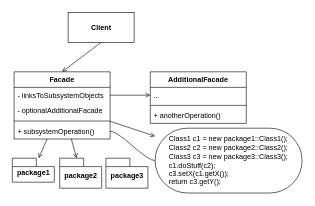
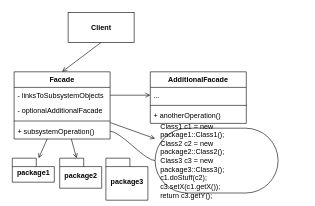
  <mxCell id="0" />
  <mxCell id="1" parent="0" />
  <mxCell id="2" style="edgeStyle=none;html=1;exitX=0.5;exitY=1;exitDx=0;exitDy=0;entryX=0.5;entryY=0;entryDx=0;entryDy=0;endArrow=open;endFill=0;" parent="1" source="3" target="7" edge="1"><mxGeometry relative="1" as="geometry" /></mxCell>
  <mxCell id="3" value="Client" style="html=1;fontStyle=1" parent="1" vertex="1"><mxGeometry x="113" y="20" width="110" height="50" as="geometry" /></mxCell>
  <mxCell id="4" value="" style="edgeStyle=none;html=1;endArrow=open;endFill=0;" parent="1" source="7" target="18" edge="1"><mxGeometry relative="1" as="geometry" /></mxCell>
  <mxCell id="5" value="" style="edgeStyle=none;html=1;endArrow=open;endFill=0;" parent="1" source="7" target="17" edge="1"><mxGeometry relative="1" as="geometry" /></mxCell>
  <mxCell id="6" value="" style="edgeStyle=none;html=1;endArrow=open;endFill=0;" parent="1" source="7" target="20" edge="1"><mxGeometry relative="1" as="geometry" /></mxCell>
  <mxCell id="7" value="Facade" style="swimlane;fontStyle=1;align=center;verticalAlign=top;childLayout=stackLayout;horizontal=1;startSize=26;horizontalStack=0;resizeParent=1;resizeParentMax=0;resizeLast=0;collapsible=1;marginBottom=0;" parent="1" vertex="1"><mxGeometry x="23" y="119" width="160" height="112" as="geometry" /></mxCell>
  <mxCell id="8" value="- linksToSubsystemObjects" style="text;strokeColor=none;fillColor=none;align=left;verticalAlign=top;spacingLeft=4;spacingRight=4;overflow=hidden;rotatable=0;points=[[0,0.5],[1,0.5]];portConstraint=eastwest;" parent="7" vertex="1"><mxGeometry y="26" width="160" height="26" as="geometry" /></mxCell>
  <mxCell id="9" value="- optionalAdditionalFacade" style="text;strokeColor=none;fillColor=none;align=left;verticalAlign=top;spacingLeft=4;spacingRight=4;overflow=hidden;rotatable=0;points=[[0,0.5],[1,0.5]];portConstraint=eastwest;" parent="7" vertex="1"><mxGeometry y="52" width="160" height="26" as="geometry" /></mxCell>
  <mxCell id="10" value="" style="line;strokeWidth=1;fillColor=none;align=left;verticalAlign=middle;spacingTop=-1;spacingLeft=3;spacingRight=3;rotatable=0;labelPosition=right;points=[];portConstraint=eastwest;" parent="7" vertex="1"><mxGeometry y="78" width="160" height="8" as="geometry" /></mxCell>
  <mxCell id="11" value="+ subsystemOperation()" style="text;strokeColor=none;fillColor=none;align=left;verticalAlign=top;spacingLeft=4;spacingRight=4;overflow=hidden;rotatable=0;points=[[0,0.5],[1,0.5]];portConstraint=eastwest;" parent="7" vertex="1"><mxGeometry y="86" width="160" height="26" as="geometry" /></mxCell>
  <mxCell id="12" value="AdditionalFacade" style="swimlane;fontStyle=1;align=center;verticalAlign=top;childLayout=stackLayout;horizontal=1;startSize=26;horizontalStack=0;resizeParent=1;resizeParentMax=0;resizeLast=0;collapsible=1;marginBottom=0;" parent="1" vertex="1"><mxGeometry x="250" y="119" width="160" height="86" as="geometry" /></mxCell>
  <mxCell id="13" value="..." style="text;strokeColor=none;fillColor=none;align=left;verticalAlign=top;spacingLeft=4;spacingRight=4;overflow=hidden;rotatable=0;points=[[0,0.5],[1,0.5]];portConstraint=eastwest;" parent="12" vertex="1"><mxGeometry y="26" width="160" height="26" as="geometry" /></mxCell>
  <mxCell id="14" value="" style="line;strokeWidth=1;fillColor=none;align=left;verticalAlign=middle;spacingTop=-1;spacingLeft=3;spacingRight=3;rotatable=0;labelPosition=right;points=[];portConstraint=eastwest;" parent="12" vertex="1"><mxGeometry y="52" width="160" height="8" as="geometry" /></mxCell>
  <mxCell id="15" value="+ anotherOperation()" style="text;strokeColor=none;fillColor=none;align=left;verticalAlign=top;spacingLeft=4;spacingRight=4;overflow=hidden;rotatable=0;points=[[0,0.5],[1,0.5]];portConstraint=eastwest;" parent="12" vertex="1"><mxGeometry y="60" width="160" height="26" as="geometry" /></mxCell>
  <mxCell id="16" style="edgeStyle=none;html=1;exitX=1;exitY=0.5;exitDx=0;exitDy=0;entryX=0;entryY=0.5;entryDx=0;entryDy=0;endArrow=open;endFill=0;" parent="1" source="8" target="13" edge="1"><mxGeometry relative="1" as="geometry" /></mxCell>
  <mxCell id="17" value="package1" style="shape=folder;fontStyle=1;spacingTop=10;tabWidth=40;tabHeight=14;tabPosition=left;html=1;" parent="1" vertex="1"><mxGeometry x="20" y="263" width="70" height="40" as="geometry" /></mxCell>
  <mxCell id="18" value="package2" style="shape=folder;fontStyle=1;spacingTop=10;tabWidth=40;tabHeight=14;tabPosition=left;html=1;" parent="1" vertex="1"><mxGeometry x="99" y="263" width="70" height="50" as="geometry" /></mxCell>
- <mxCell id="19" value="package3" style="shape=folder;fontStyle=1;spacingTop=10;tabWidth=40;tabHeight=14;tabPosition=left;html=1;" parent="1" vertex="1"><mxGeometry x="176" y="263" width="70" height="50" as="geometry" /></mxCell>
- <mxCell id="20" value="&lt;div style=&quot;text-align: left&quot;&gt;&lt;span&gt;Class1 c1 = new package1::Class1();&lt;/span&gt;&lt;/div&gt;&lt;div style=&quot;text-align: left&quot;&gt;&lt;span&gt;Class2 c2 = new package2::Class2();&lt;/span&gt;&lt;/div&gt;&lt;div style=&quot;text-align: left&quot;&gt;&lt;span&gt;Class3 c3 = new package3::Class3();&lt;/span&gt;&lt;/div&gt;&lt;div style=&quot;text-align: left&quot;&gt;&lt;span&gt;c1.doStuff(c2);&lt;/span&gt;&lt;/div&gt;&lt;div style=&quot;text-align: left&quot;&gt;&lt;span&gt;c3.setX(c1.getX());&lt;/span&gt;&lt;/div&gt;&lt;div style=&quot;text-align: left&quot;&gt;&lt;span&gt;return c3.getY();&lt;/span&gt;&lt;/div&gt;" style="whiteSpace=wrap;html=1;rounded=1;arcSize=50;align=center;verticalAlign=middle;strokeWidth=1;autosize=1;spacing=10;treeFolding=1;treeMoving=1;newEdgeStyle={&quot;edgeStyle&quot;:&quot;entityRelationEdgeStyle&quot;,&quot;startArrow&quot;:&quot;none&quot;,&quot;endArrow&quot;:&quot;none&quot;,&quot;segment&quot;:10,&quot;curved&quot;:1};" parent="1" vertex="1"><mxGeometry x="258" y="213" width="245" height="108" as="geometry" /></mxCell>
+ <mxCell id="19" value="package3" style="shape=folder;fontStyle=1;spacingTop=10;tabWidth=40;tabHeight=14;tabPosition=left;html=1;" parent="1" vertex="1"><mxGeometry x="176" y="263" width="70" height="70" as="geometry" /></mxCell>
+ <mxCell id="20" value="&lt;div style=&quot;text-align: left&quot;&gt;&lt;span&gt;Class1 c1 = new package1::Class1();&lt;/span&gt;&lt;/div&gt;&lt;div style=&quot;text-align: left&quot;&gt;&lt;span&gt;Class2 c2 = new package2::Class2();&lt;/span&gt;&lt;/div&gt;&lt;div style=&quot;text-align: left&quot;&gt;&lt;span&gt;Class3 c3 = new package3::Class3();&lt;/span&gt;&lt;/div&gt;&lt;div style=&quot;text-align: left&quot;&gt;&lt;span&gt;c1.doStuff(c2);&lt;/span&gt;&lt;/div&gt;&lt;div style=&quot;text-align: left&quot;&gt;&lt;span&gt;c3.setX(c1.getX());&lt;/span&gt;&lt;/div&gt;&lt;div style=&quot;text-align: left&quot;&gt;&lt;span&gt;return c3.getY();&lt;/span&gt;&lt;/div&gt;" style="whiteSpace=wrap;html=1;rounded=1;arcSize=50;align=center;verticalAlign=middle;strokeWidth=1;autosize=1;spacing=10;treeFolding=1;treeMoving=1;newEdgeStyle={&quot;edgeStyle&quot;:&quot;entityRelationEdgeStyle&quot;,&quot;startArrow&quot;:&quot;none&quot;,&quot;endArrow&quot;:&quot;none&quot;,&quot;segment&quot;:10,&quot;curved&quot;:1};" parent="1" vertex="1"><mxGeometry x="258" y="213" width="205" height="108" as="geometry" /></mxCell>
  <mxCell id="21" value="" style="edgeStyle=entityRelationEdgeStyle;startArrow=none;endArrow=none;segment=10;curved=1;exitX=1;exitY=0.5;exitDx=0;exitDy=0;" parent="1" source="11" target="20" edge="1"><mxGeometry relative="1" as="geometry"><mxPoint x="292" y="303" as="sourcePoint" /></mxGeometry></mxCell>
